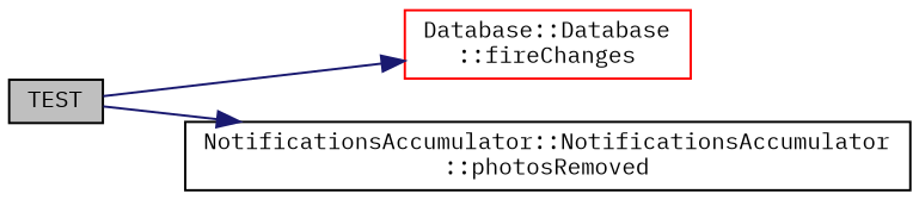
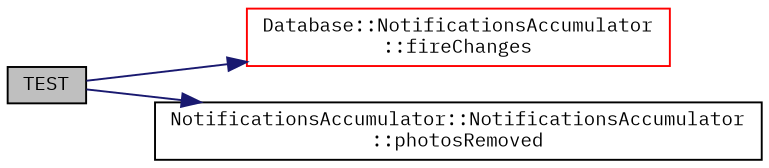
  digraph {
    fontname="IBM Plex Mono"
    rankdir=LR
    node [color=black fillcolor=white fontname="IBM Plex Mono" fontsize=10 shape=record style=filled]
    edge [color=midnightblue fontname="IBM Plex Mono" fontsize=10 labelfontname=Helvetica labelfontsize=10 style=solid]
    n1 [fillcolor=grey75 fontcolor=black height=0.2 label=TEST width=0.4]
-   n2 [color=red height=0.2 label="Database::Database\l::fireChanges" width=0.4]
+   n2 [color=red height=0.2 label="Database::NotificationsAccumulator\l::fireChanges" width=0.4]
    n3 [height=0.2 label="NotificationsAccumulator::NotificationsAccumulator\l::photosRemoved" width=0.4]
    n1 -> n2
    n1 -> n3
  }
